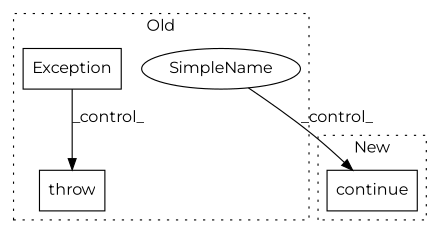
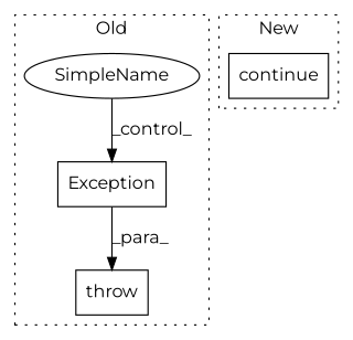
  digraph {
    fontname=Montserrat
    node [fontname=Montserrat shape=box]
    edge [fontname=Montserrat]
    n1 [a=32 l="10,1" label=Exception s="9650,9723"]
    n2 [a=53 l=6 label=throw s=9644]
    n3 [a=42 label=SimpleName shape=ellipse]
    n4 [a=18 l=9 label=continue s=5029]
    subgraph cluster_1 {
      label=Old
      style=dotted
      n1
      n2
      n3
    }
    subgraph cluster_2 {
      label=New
      style=dotted
      n4
    }
-   n1 -> n2 [label=_control_]
-   n3 -> n4 [label=_control_]
+   n1 -> n2 [label=_para_]
+   n3 -> n1 [label=_control_]
  }
